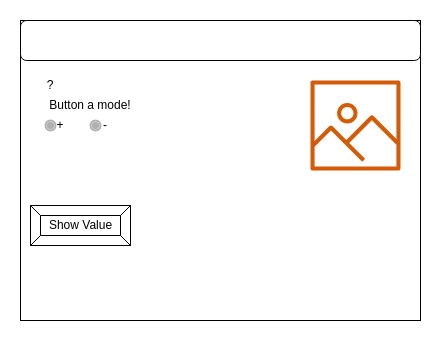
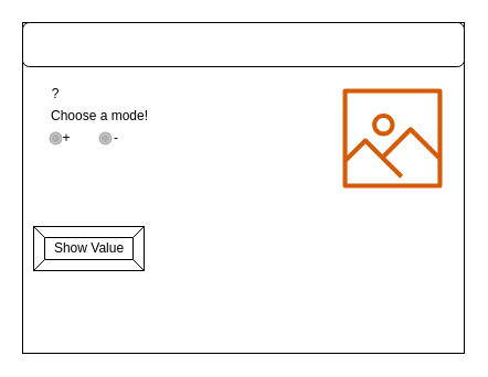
  <mxCell id="0" />
  <mxCell id="1" parent="0" />
  <mxCell id="2" value="" style="rounded=0;whiteSpace=wrap;html=1;" parent="1" vertex="1"><mxGeometry x="20" y="20" width="400" height="300" as="geometry" /></mxCell>
  <mxCell id="3" value="&lt;span style=&quot;color: rgb(255 , 255 , 255) ; font-family: &amp;#34;roboto&amp;#34; , &amp;#34;helvetica&amp;#34; , &amp;#34;arial&amp;#34; , sans-serif ; font-size: 20px ; letter-spacing: 0.4px&quot;&gt;My first Radio Button Program!&lt;/span&gt;" style="whiteSpace=wrap;html=1;rounded=1;" parent="1" vertex="1"><mxGeometry x="20" y="20" width="400" height="40" as="geometry" /></mxCell>
  <mxCell id="4" value="Show Value" style="labelPosition=center;verticalLabelPosition=middle;align=center;html=1;shape=mxgraph.basic.button;dx=10;" parent="1" vertex="1"><mxGeometry x="30" y="205" width="100" height="40" as="geometry" /></mxCell>
  <mxCell id="5" value="?" style="text;html=1;strokeColor=none;fillColor=none;align=center;verticalAlign=middle;whiteSpace=wrap;rounded=0;" vertex="1" parent="1"><mxGeometry x="20" y="70" width="60" height="30" as="geometry" /></mxCell>
- <mxCell id="6" value="Button a mode!" style="text;html=1;strokeColor=none;fillColor=none;align=center;verticalAlign=middle;whiteSpace=wrap;rounded=0;" vertex="1" parent="1"><mxGeometry x="40" y="90" width="100" height="30" as="geometry" /></mxCell>
+ <mxCell id="6" value="Choose a mode!" style="text;html=1;strokeColor=none;fillColor=none;align=center;verticalAlign=middle;whiteSpace=wrap;rounded=0;" vertex="1" parent="1"><mxGeometry x="40" y="90" width="100" height="30" as="geometry" /></mxCell>
  <mxCell id="7" value="" style="dashed=0;labelPosition=right;align=left;shape=mxgraph.gmdl.radiobutton;strokeColor=#B0B0B0;fillColor=#B0B0B0;strokeWidth=2;aspect=fixed;sketch=0;labelBackgroundColor=none;" vertex="1" parent="1"><mxGeometry x="45" y="120" width="10" height="10" as="geometry" /></mxCell>
  <mxCell id="8" value="+" style="text;html=1;strokeColor=none;fillColor=none;align=center;verticalAlign=middle;whiteSpace=wrap;rounded=0;" vertex="1" parent="1"><mxGeometry x="30" y="110" width="60" height="30" as="geometry" /></mxCell>
  <mxCell id="9" value="-" style="text;html=1;strokeColor=none;fillColor=none;align=center;verticalAlign=middle;whiteSpace=wrap;rounded=0;" vertex="1" parent="1"><mxGeometry x="75" y="110" width="60" height="30" as="geometry" /></mxCell>
  <mxCell id="10" value="" style="dashed=0;labelPosition=right;align=left;shape=mxgraph.gmdl.radiobutton;strokeColor=#B0B0B0;fillColor=#B0B0B0;strokeWidth=2;aspect=fixed;sketch=0;labelBackgroundColor=none;" vertex="1" parent="1"><mxGeometry x="90" y="120" width="10" height="10" as="geometry" /></mxCell>
  <mxCell id="11" value="" style="sketch=0;outlineConnect=0;fontColor=#232F3E;gradientColor=none;fillColor=#D45B07;strokeColor=none;dashed=0;verticalLabelPosition=bottom;verticalAlign=top;align=center;html=1;fontSize=12;fontStyle=0;aspect=fixed;pointerEvents=1;shape=mxgraph.aws4.container_registry_image;labelBackgroundColor=none;" vertex="1" parent="1"><mxGeometry x="310" y="80" width="90" height="90" as="geometry" /></mxCell>
